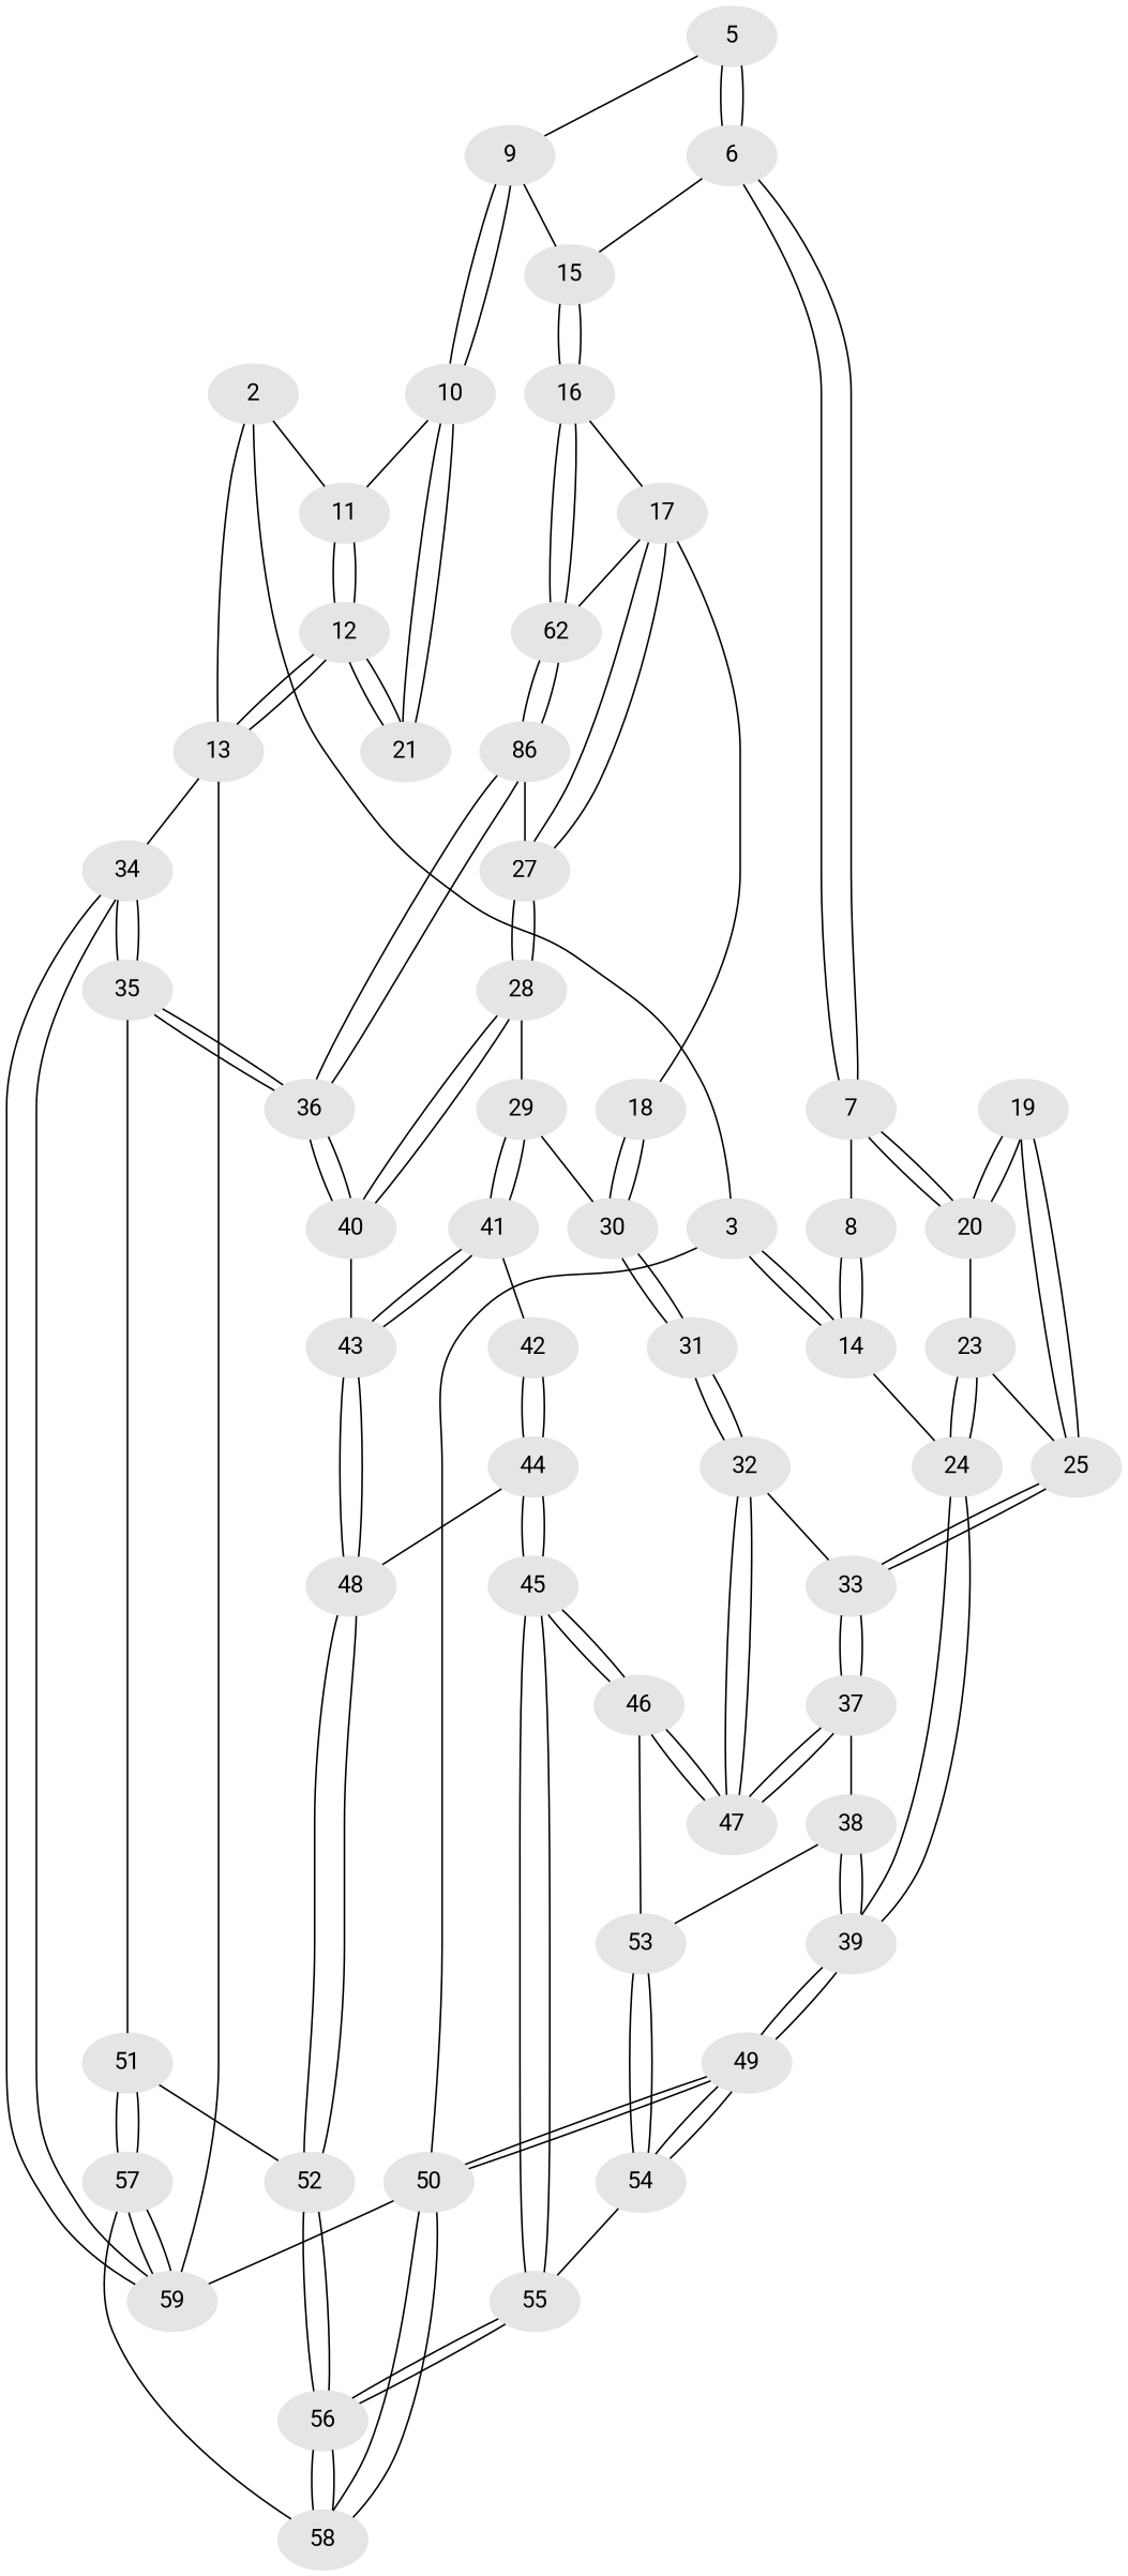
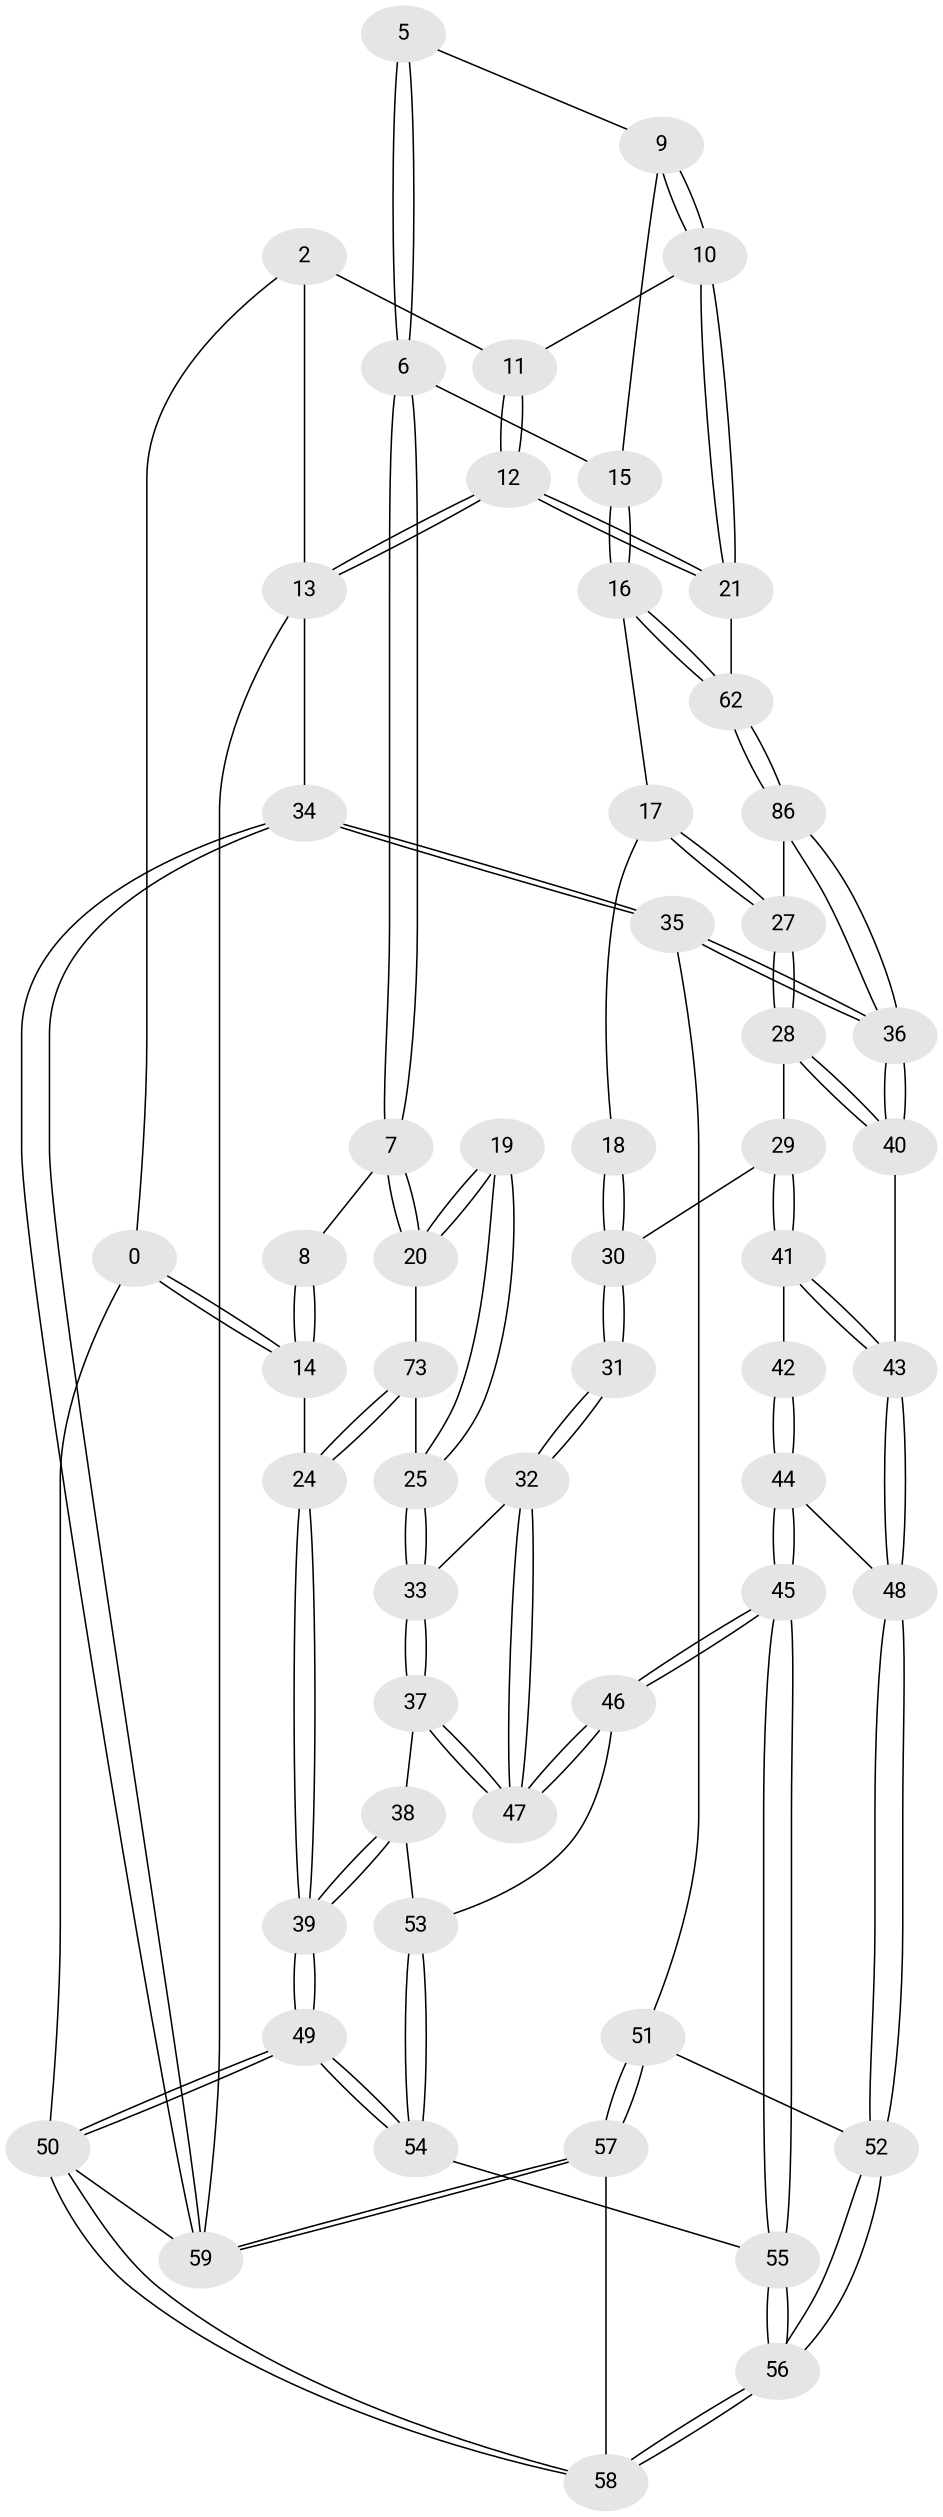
  graph {
    fontname=Roboto
    node [color=gray90 fontname=Roboto style=filled]
    edge [fontname=Roboto]
    2
-   3
+   3 [label=0]
    11
    13
    5
    6
    9
    14
    50
    12
    34
    59
    24
    58
    8
    7
    15
    10
    20
    16
-   23
+   23 [label=73]
    21
    n23 [label=62]
    35
    39
    17
    18
    27
    n29 [label=86]
    30
    28
    19
    25
    31
    33
    36
    49
    37
    40
    29
    41
    43
    42
    32
    47
    44
    38
    51
    52
    57
    53
    54
    48
    45
    46
    55
    56
    2 -- 3
    2 -- 11
    2 -- 13
    3 -- 14
    3 -- 14
    3 -- 50
    11 -- 12
    11 -- 12
    13 -- 34
    13 -- 59
    5 -- 6
    5 -- 6
    5 -- 9
    6 -- 7
    6 -- 7
    6 -- 15
    9 -- 15
    9 -- 10
    9 -- 10
    14 -- 24
    50 -- 59
    50 -- 58
    50 -- 58
    12 -- 13
    12 -- 13
    12 -- 21
    12 -- 21
    34 -- 59
    34 -- 59
    34 -- 35
    34 -- 35
    24 -- 39
    24 -- 39
    8 -- 14
    8 -- 14
    7 -- 8
    7 -- 20
    7 -- 20
    15 -- 16
    15 -- 16
    10 -- 11
    10 -- 21
    10 -- 21
    20 -- 23
    16 -- n23
    16 -- n23
    16 -- 17
    23 -- 24
    23 -- 24
    23 -- 25
-   17 -- n23
+   21 -- n23
    n23 -- n29
    n23 -- n29
    35 -- 36
    35 -- 36
    35 -- 51
    39 -- 49
    39 -- 49
    17 -- 18
    17 -- 27
    17 -- 27
    18 -- 30
    18 -- 30
    27 -- 28
    27 -- 28
    n29 -- 27
    n29 -- 36
    n29 -- 36
    30 -- 31
    30 -- 31
    28 -- 40
    28 -- 40
    28 -- 29
    19 -- 20
    19 -- 20
    19 -- 25
    19 -- 25
    25 -- 33
    25 -- 33
    31 -- 32
    31 -- 32
    33 -- 37
    33 -- 37
    36 -- 40
    36 -- 40
    49 -- 50
    49 -- 50
    49 -- 54
    49 -- 54
    37 -- 47
    37 -- 47
    37 -- 38
    40 -- 43
    29 -- 30
    29 -- 41
    29 -- 41
    41 -- 43
    41 -- 43
    41 -- 42
    43 -- 48
    43 -- 48
    42 -- 44
    42 -- 44
    32 -- 33
    32 -- 47
    32 -- 47
    44 -- 48
    44 -- 45
    44 -- 45
    38 -- 39
    38 -- 39
    38 -- 53
    51 -- 52
    51 -- 57
    51 -- 57
    52 -- 56
    52 -- 56
    57 -- 59
    57 -- 59
    57 -- 58
    53 -- 54
    53 -- 54
    54 -- 55
    48 -- 52
    48 -- 52
    45 -- 46
    45 -- 46
    45 -- 55
    45 -- 55
    46 -- 47
    46 -- 47
    46 -- 53
    55 -- 56
    55 -- 56
    56 -- 58
    56 -- 58
  }
